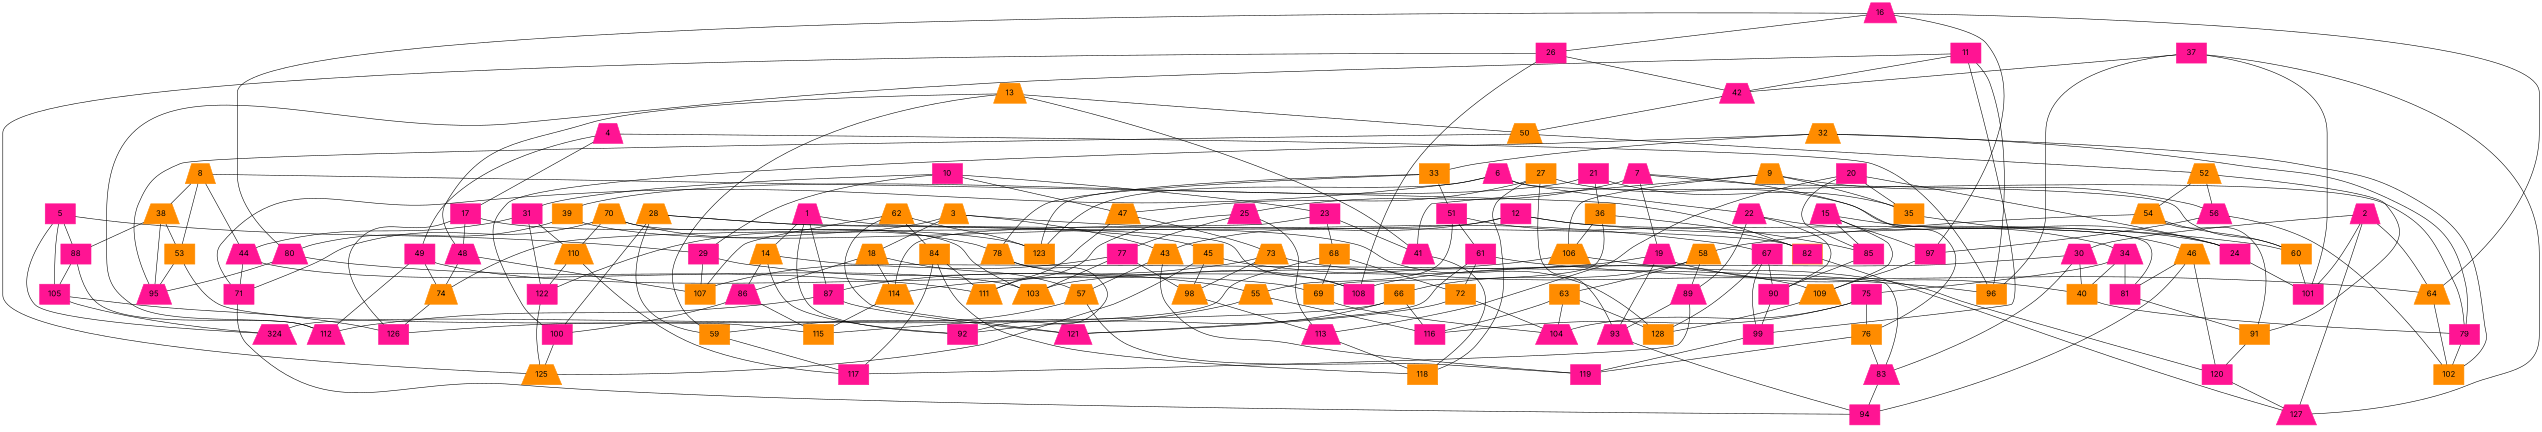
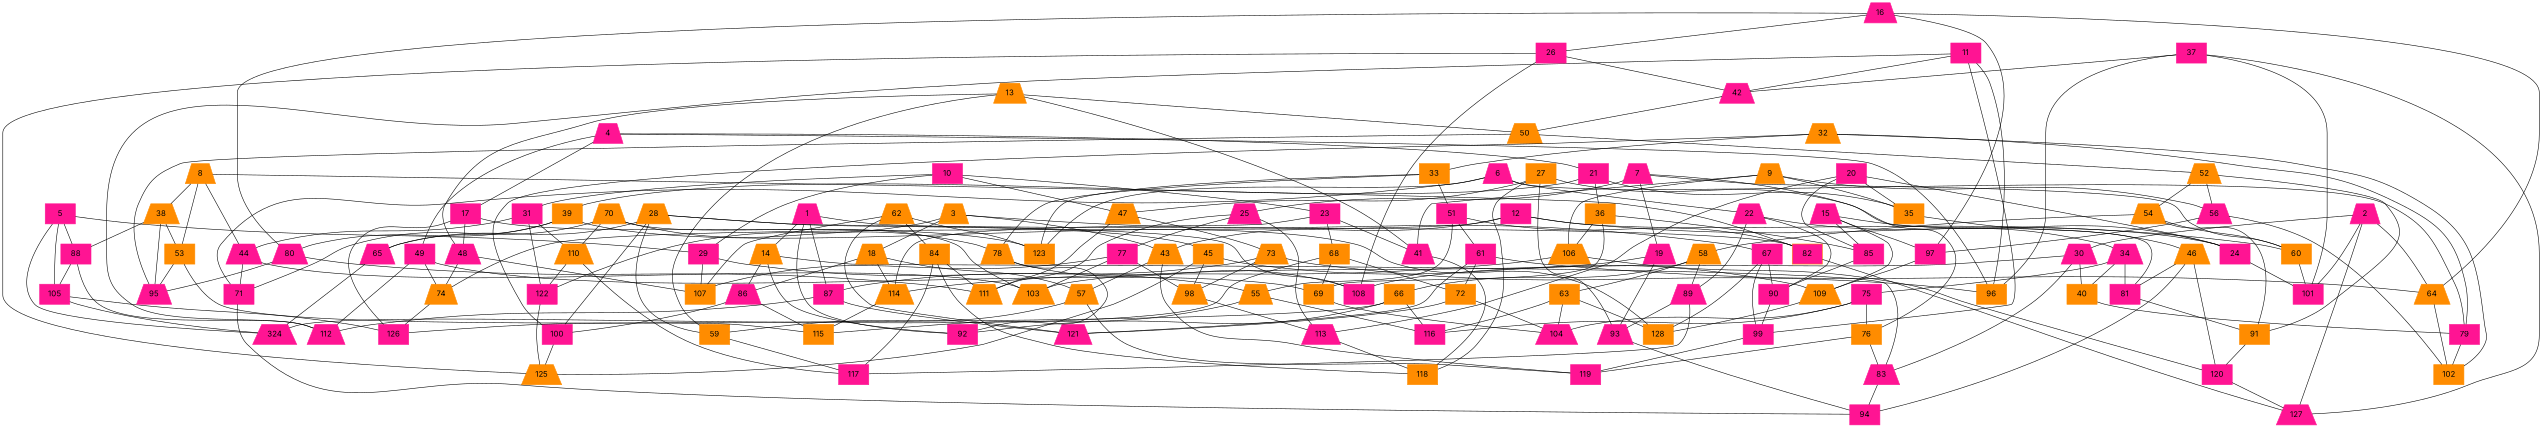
  graph {
    fontname=Inter
    node [color=deeppink fontname=Inter shape=box style=filled]
    edge [fontname=Inter]
    1 [shape=trapezium]
    14 [color=darkorange shape=trapezium]
    82 [color=darkorange fillcolor=deeppink]
    87
    92
    83 [shape=trapezium]
    86 [shape=trapezium]
    127 [shape=trapezium]
    112 [shape=trapezium]
    121 [shape=trapezium]
    2 [shape=trapezium]
    30 [shape=trapezium]
    64 [color=darkorange shape=trapezium]
    101
    40 [color=darkorange]
    108
    102 [color=darkorange]
    3 [color=darkorange shape=trapezium]
    18 [color=darkorange shape=trapezium]
    43 [color=darkorange shape=trapezium]
    67
    122
    57 [color=darkorange shape=trapezium]
    114 [color=darkorange shape=trapezium]
    119
    99
    90
    128 [color=darkorange]
    125 [color=darkorange shape=trapezium]
    4 [shape=trapezium]
    17
    21
    49
    96 [color=darkorange]
    123 [color=darkorange]
    48 [shape=trapezium]
    126
    35 [color=darkorange]
    36 [color=darkorange]
    39 [color=darkorange]
    74 [color=darkorange shape=trapezium]
    69 [color=darkorange]
    5
    29
    88
    105
    n47 [label=324 shape=trapezium]
    55 [color=darkorange shape=trapezium]
    107 [color=darkorange]
    6 [shape=trapezium]
    22 [shape=trapezium]
    71
    79
    34 [shape=trapezium]
    89 [shape=trapezium]
    94
    7 [shape=trapezium]
    19 [shape=trapezium]
    25 [shape=trapezium]
    60 [color=darkorange]
    76 [color=darkorange]
    93 [shape=trapezium]
    103 [color=darkorange shape=trapezium]
    113 [shape=trapezium]
    77
    111 [color=darkorange shape=trapezium]
    8 [color=darkorange shape=trapezium]
    38 [color=darkorange shape=trapezium]
    44 [shape=trapezium]
    53 [color=darkorange]
    95 [shape=trapezium]
    115 [color=darkorange]
    9 [color=darkorange shape=trapezium]
    41 [shape=trapezium]
    56 [shape=trapezium]
    106 [color=darkorange shape=trapezium]
    46 [color=darkorange shape=trapezium]
    118 [color=darkorange]
    97
    120
    10
    23
    31
    47 [color=darkorange shape=trapezium]
    68 [color=darkorange]
    110 [color=darkorange shape=trapezium]
    73 [color=darkorange shape=trapezium]
    11
    42 [shape=trapezium]
    50 [color=darkorange shape=trapezium]
    12
    24
    13 [color=darkorange shape=trapezium]
    59 [color=darkorange]
    52 [color=darkorange shape=trapezium]
    117
    100
    15 [shape=trapezium]
    85
    109 [color=darkorange shape=trapezium]
    16 [shape=trapezium]
    26
    80 [shape=trapezium]
    20
+   65 [shape=trapezium]
    81
    75
    72 [color=darkorange]
    98 [color=darkorange shape=trapezium]
    27 [color=darkorange]
    91 [color=darkorange]
    28 [color=darkorange shape=trapezium]
    45 [color=darkorange]
    116
    32 [color=darkorange shape=trapezium]
    33 [color=darkorange]
    51
    78 [color=darkorange shape=trapezium]
    61
    104 [shape=trapezium]
    37
    54 [color=darkorange shape=trapezium]
    58 [color=darkorange shape=trapezium]
    63 [color=darkorange]
    66 [color=darkorange]
    62 [color=darkorange shape=trapezium]
    84 [color=darkorange]
    70 [color=darkorange shape=trapezium]
    1 -- 14
    1 -- 82
    1 -- 87
    1 -- 92
    14 -- 92
    14 -- 83
    14 -- 86
    82 -- 127
    87 -- 112
    87 -- 121
    83 -- 94
    86 -- 115
    86 -- 100
    2 -- 127
    2 -- 30
    2 -- 64
    2 -- 101
    30 -- 83
    30 -- 40
    30 -- 108
    64 -- 102
    40 -- 79
    3 -- 18
    3 -- 43
    3 -- 67
    3 -- 122
    18 -- 86
    18 -- 57
    18 -- 114
    43 -- 57
    43 -- 119
    67 -- 99
    67 -- 90
    67 -- 128
    122 -- 125
    57 -- 119
    57 -- 59
    114 -- 115
    99 -- 119
    90 -- 99
    4 -- 17
+   4 -- 21
    4 -- 49
    4 -- 96
    17 -- 123
    17 -- 48
    17 -- 126
    21 -- 35
    21 -- 36
    21 -- 39
    49 -- 112
    49 -- 74
    49 -- 69
    48 -- 74
    48 -- 107
    35 -- 46
    36 -- 69
    36 -- 106
    36 -- 85
    39 -- 128
    39 -- 80
+   39 -- 65
    74 -- 126
    69 -- 104
    5 -- 29
    5 -- 88
    5 -- 105
    5 -- n47
    29 -- 55
    29 -- 107
    88 -- 112
    88 -- 105
    105 -- 126
    105 -- n47
    55 -- 115
    55 -- 116
    6 -- 123
    6 -- 22
    6 -- 71
    6 -- 79
    22 -- 90
    22 -- 34
    22 -- 89
    71 -- 94
    79 -- 102
    34 -- 40
    34 -- 81
    34 -- 75
    89 -- 93
    89 -- 117
    7 -- 19
    7 -- 25
    7 -- 60
    7 -- 76
-   19 -- 40
    19 -- 93
    19 -- 103
    25 -- 113
    25 -- 77
    25 -- 111
    60 -- 101
    76 -- 83
    76 -- 119
    93 -- 94
    113 -- 118
    77 -- 107
    77 -- 103
    77 -- 98
    8 -- 82
    8 -- 38
    8 -- 44
    8 -- 53
    38 -- 88
    38 -- 53
    38 -- 95
    44 -- 71
    44 -- 103
    53 -- 95
    53 -- 115
    9 -- 35
    9 -- 41
    9 -- 56
    9 -- 106
    41 -- 118
    56 -- 102
    56 -- 97
    106 -- 114
    106 -- 120
    46 -- 94
    46 -- 120
    46 -- 81
    97 -- 109
    120 -- 127
    10 -- 29
    10 -- 23
    10 -- 31
    10 -- 47
    23 -- 114
    23 -- 41
    23 -- 68
    31 -- 122
    31 -- 44
    31 -- 110
    47 -- 111
    47 -- 73
    68 -- 69
    68 -- n47
    68 -- 72
    110 -- 122
    110 -- 117
    73 -- 87
    73 -- 96
    73 -- 98
    11 -- 112
    11 -- 99
    11 -- 96
    11 -- 42
    42 -- 50
    50 -- 95
    50 -- 52
    12 -- 43
    12 -- 74
    12 -- 60
    12 -- 24
    24 -- 101
    13 -- 48
    13 -- 41
    13 -- 50
    13 -- 59
    59 -- 117
    52 -- 56
    52 -- 91
    52 -- 54
    100 -- 125
    15 -- 97
    15 -- 24
    15 -- 85
    15 -- 109
    85 -- 90
    109 -- 128
    16 -- 64
    16 -- 97
    16 -- 26
    16 -- 80
    26 -- 108
    26 -- 125
    26 -- 42
    80 -- 111
    80 -- 95
    20 -- 35
    20 -- 113
    20 -- 24
    20 -- 85
+   65 -- n47
    81 -- 91
    75 -- 76
    75 -- 116
    75 -- 104
    72 -- 121
    72 -- 104
    98 -- 113
    27 -- 93
    27 -- 118
    27 -- 47
    27 -- 81
    91 -- 120
    28 -- 108
    28 -- 59
    28 -- 100
+   28 -- 65
    28 -- 45
    45 -- 125
    45 -- 109
    45 -- 98
    32 -- 102
    32 -- 79
    32 -- 100
    32 -- 33
    33 -- 123
    33 -- 51
    33 -- 78
    51 -- 82
    51 -- 55
    51 -- 61
    78 -- 92
    78 -- 108
    61 -- 121
    61 -- 64
    61 -- 72
    37 -- 127
    37 -- 101
    37 -- 96
    37 -- 42
    54 -- 60
    54 -- 91
    54 -- 58
    58 -- 89
    58 -- 63
    58 -- 66
    63 -- 128
    63 -- 116
    63 -- 104
    66 -- 92
    66 -- 126
    66 -- 116
    62 -- 121
    62 -- 123
    62 -- 107
    62 -- 84
    84 -- 111
    84 -- 118
    84 -- 117
    70 -- 71
    70 -- 103
    70 -- 110
    70 -- 78
  }
